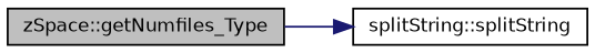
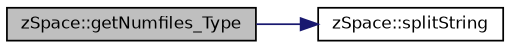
  digraph {
    rankdir=LR
    node [color=black fontname=Helvetica fontsize=10 shape=record style=filled]
    n1 [fillcolor=grey75 fontcolor=black height=0.2 label="zSpace::getNumfiles_Type" width=0.4]
-   n2 [fillcolor=white height=0.2 label="splitString::splitString" width=0.4]
+   n2 [fillcolor=white height=0.2 label="zSpace::splitString" width=0.4]
    n1 -> n2 [color=midnightblue fontname=Helvetica fontsize=10 labelfontname=Helvetica labelfontsize=10 style=solid]
  }
